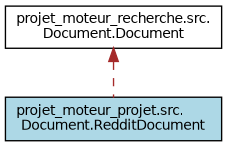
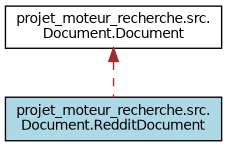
  digraph {
    node [color=black fontname=Helvetica fontsize=10 shape=record style=filled]
-   n1 [fillcolor=lightblue fontcolor=black height=0.2 label="projet_moteur_projet.src.\lDocument.RedditDocument" width=0.4]
+   n1 [fillcolor=lightblue fontcolor=black height=0.2 label="projet_moteur_recherche.src.\lDocument.RedditDocument" width=0.4]
    n2 [fillcolor=white height=0.2 label="projet_moteur_recherche.src.\lDocument.Document" width=0.4]
    n2 -> n1 [color=brown dir=back fontname=Helvetica fontsize=10 labelfontname=Helvetica labelfontsize=10 style=dashed]
  }
